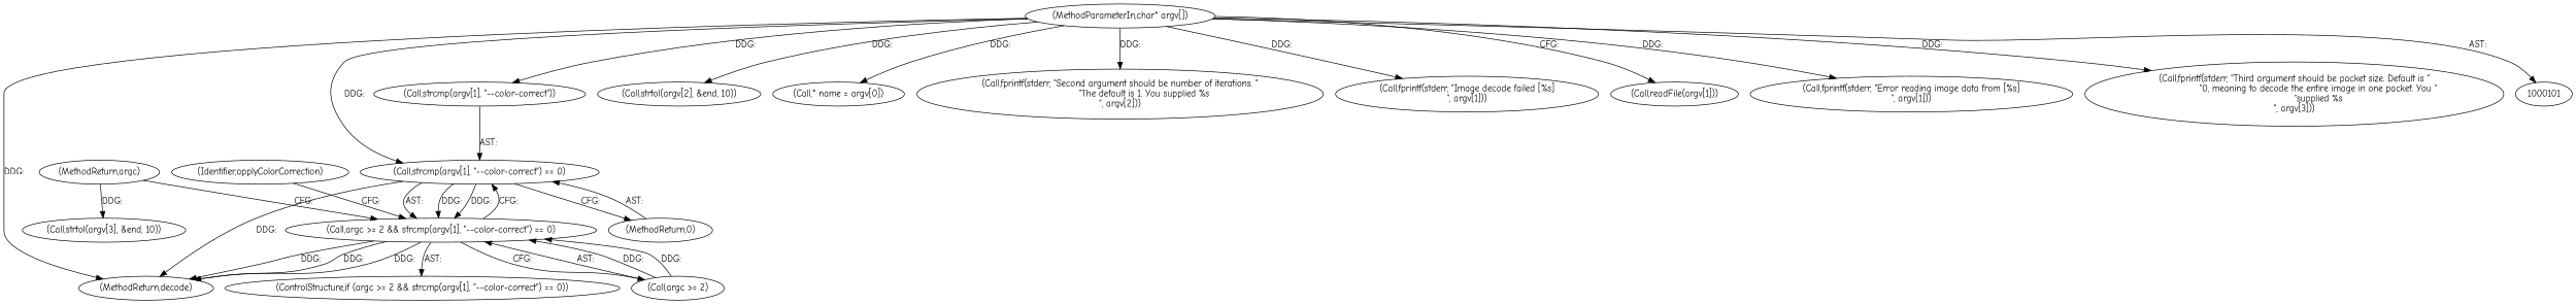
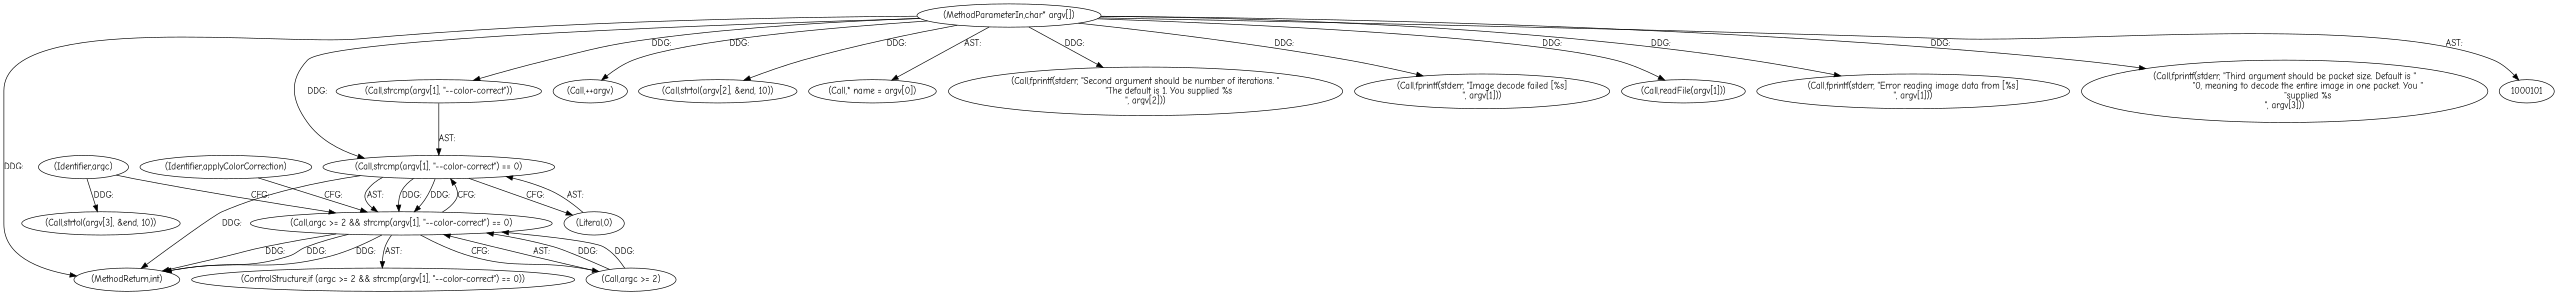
  digraph {
    fontname="Comic Neue"
    node [fontname="Comic Neue"]
    edge [fontname="Comic Neue"]
    n1 [label="(Call,strcmp(argv[1], \"--color-correct\") == 0)"]
    n2 [label="(Call,argc >= 2 && strcmp(argv[1], \"--color-correct\") == 0)"]
-   n3 [label="(MethodReturn,decode)"]
-   n4 [label="(MethodReturn,0)"]
+   n3 [label="(MethodReturn,int)"]
+   n4 [label="(Literal,0)"]
    n5 [label="(ControlStructure,if (argc >= 2 && strcmp(argv[1], \"--color-correct\") == 0))"]
    n6 [label="(Call,argc >= 2)"]
    n7 [label="(MethodParameterIn,char* argv[])"]
+   n8 [label="(Call,++argv)"]
    n9 [label="(Call,strtol(argv[2], &end, 10))"]
    n10 [label="(Call,strcmp(argv[1], \"--color-correct\"))"]
    n11 [label="(Call,* name = argv[0])"]
    n12 [label="(Call,fprintf(stderr, \"Second argument should be number of iterations. \"\n                \"The default is 1. You supplied %s\n\", argv[2]))"]
    n13 [label="(Call,fprintf(stderr, \"Image decode failed [%s]\n\", argv[1]))"]
    n14 [label="(Call,readFile(argv[1]))"]
    n15 [label="(Call,fprintf(stderr, \"Error reading image data from [%s]\n\", argv[1]))"]
    n16 [label="(Call,fprintf(stderr, \"Third argument should be packet size. Default is \"\n                \"0, meaning to decode the entire image in one packet. You \"\n                \"supplied %s\n\", argv[3]))"]
    n17 [label=1000101]
    n18 [label="(Call,strtol(argv[3], &end, 10))"]
    n19 [label="(Identifier,applyColorCorrection)"]
-   n20 [label="(MethodReturn,argc)"]
+   n20 [label="(Identifier,argc)"]
    n1 -> n2 [label="AST: "]
    n1 -> n2 [label="DDG: "]
    n1 -> n2 [label="DDG: "]
    n1 -> n3 [label="DDG: "]
    n1 -> n4 [label="CFG: "]
    n2 -> n1 [label="CFG: "]
    n2 -> n3 [label="DDG: "]
    n2 -> n3 [label="DDG: "]
    n2 -> n3 [label="DDG: "]
    n2 -> n5 [label="AST: "]
    n2 -> n6 [label="CFG: "]
    n4 -> n1 [label="AST: "]
    n6 -> n2 [label="AST: "]
    n6 -> n2 [label="DDG: "]
    n6 -> n2 [label="DDG: "]
    n7 -> n1 [label="DDG: "]
    n7 -> n3 [label="DDG: "]
+   n7 -> n8 [label="DDG: "]
    n7 -> n9 [label="DDG: "]
    n7 -> n10 [label="DDG: "]
-   n7 -> n11 [label="DDG: "]
+   n7 -> n11 [label="AST: "]
    n7 -> n12 [label="DDG: "]
    n7 -> n13 [label="DDG: "]
-   n7 -> n14 [label="CFG: "]
+   n7 -> n14 [label="DDG: "]
    n7 -> n15 [label="DDG: "]
    n7 -> n16 [label="DDG: "]
    n7 -> n17 [label="AST: "]
    n10 -> n1 [label="AST: "]
    n19 -> n2 [label="CFG: "]
    n20 -> n2 [label="CFG: "]
    n20 -> n18 [label="DDG: "]
  }
